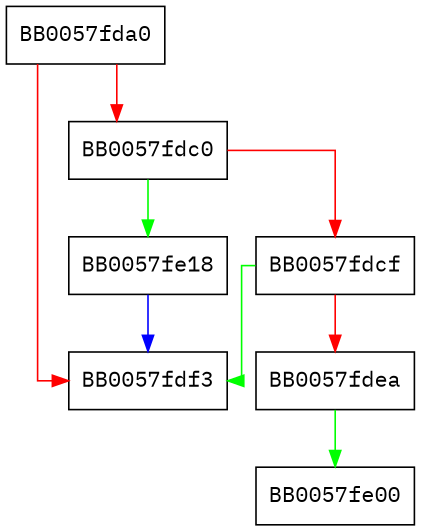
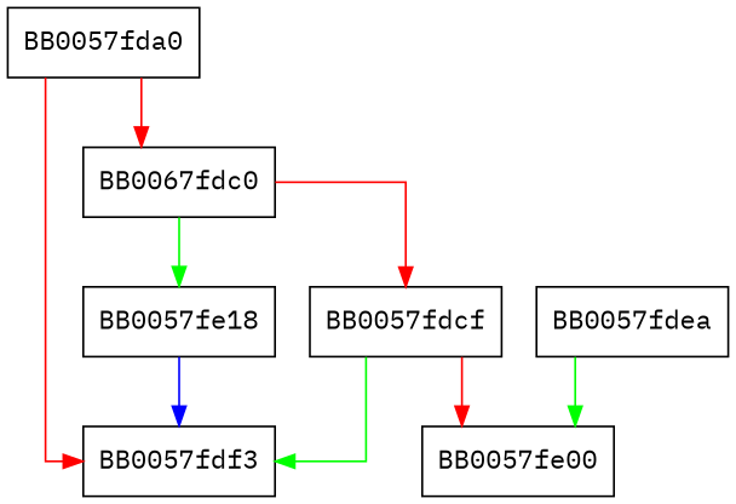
  digraph {
    fontname="IBM Plex Mono"
    splines=ortho
    node [fontname="IBM Plex Mono" shape=box]
    edge [color=red fontname="IBM Plex Mono"]
    BB0057fda0
    BB0057fdf3
-   BB0057fdc0
+   BB0057fdc0 [label=BB0067fdc0]
    BB0057fe18
    BB0057fdcf
    BB0057fdea
    BB0057fe00
    BB0057fda0 -> BB0057fdf3
    BB0057fda0 -> BB0057fdc0
    BB0057fdc0 -> BB0057fe18 [color=green]
    BB0057fdc0 -> BB0057fdcf
    BB0057fe18 -> BB0057fdf3 [color=blue]
    BB0057fdcf -> BB0057fdf3 [color=green]
-   BB0057fdcf -> BB0057fdea
+   BB0057fdcf -> BB0057fe00
    BB0057fdea -> BB0057fe00 [color=green]
  }
